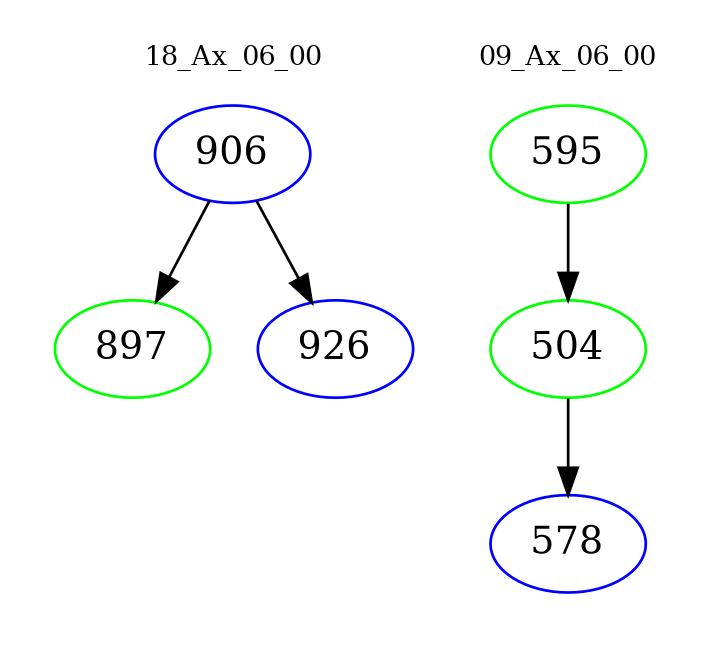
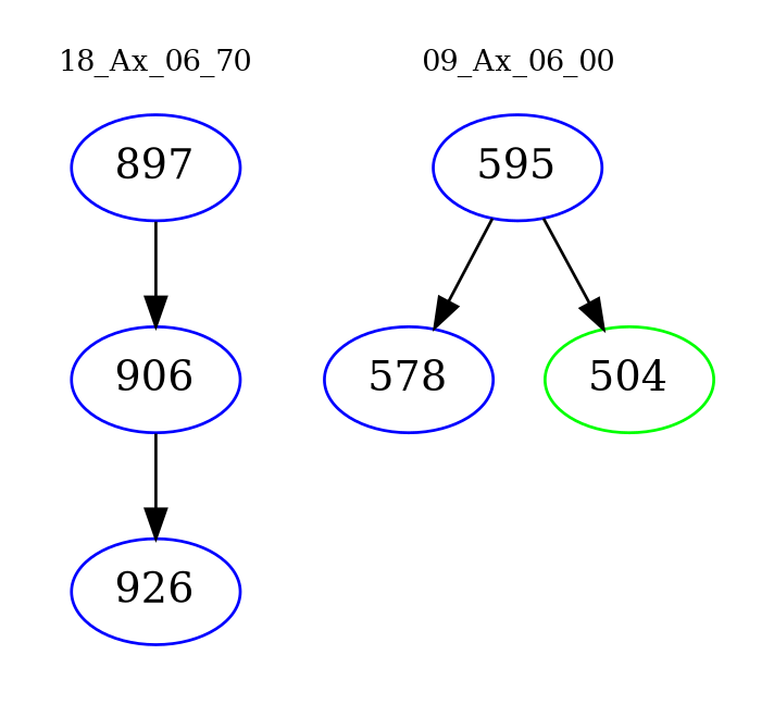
  digraph {
    node [color=blue]
    edge [color=black]
    n1 [label=906]
-   n2 [color=green label=897]
+   n2 [label=897]
    n3 [label=926]
-   n4 [color=green label=595]
+   n4 [label=595]
    n5 [label=578]
    n6 [color=green label=504]
    subgraph cluster_1 {
      color=white
      fontsize=10
-     label="18_Ax_06_00"
+     label="18_Ax_06_70"
      n1
      n2
      n3
    }
    subgraph cluster_2 {
      color=white
      fontsize=10
      label="09_Ax_06_00"
      n4
      n5
      n6
    }
-   n1 -> n2
+   n2 -> n1
    n1 -> n3
-   n6 -> n5
+   n4 -> n5
    n4 -> n6
  }
